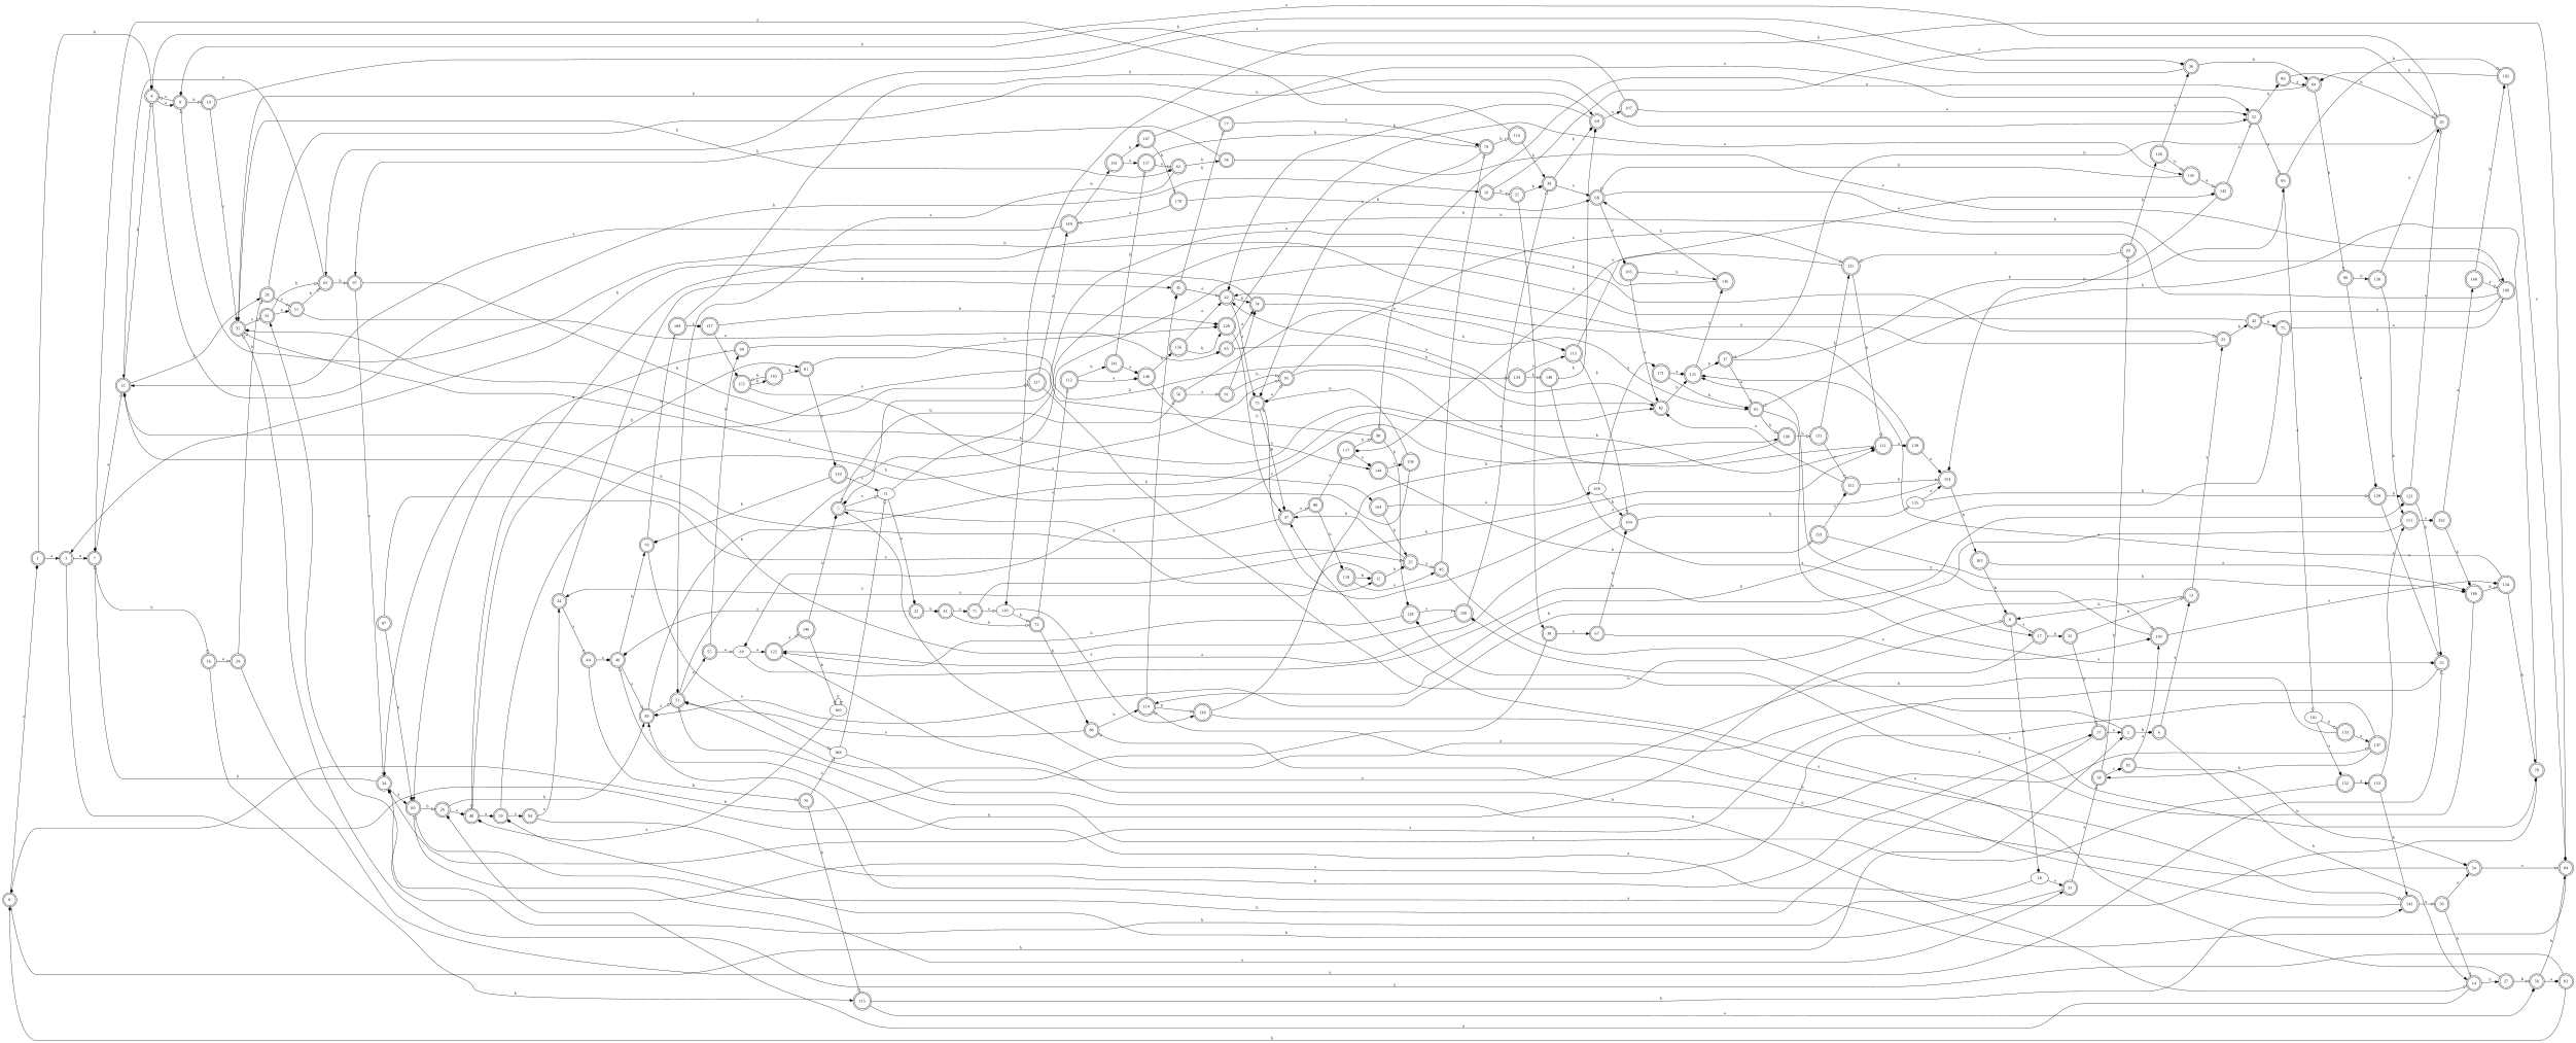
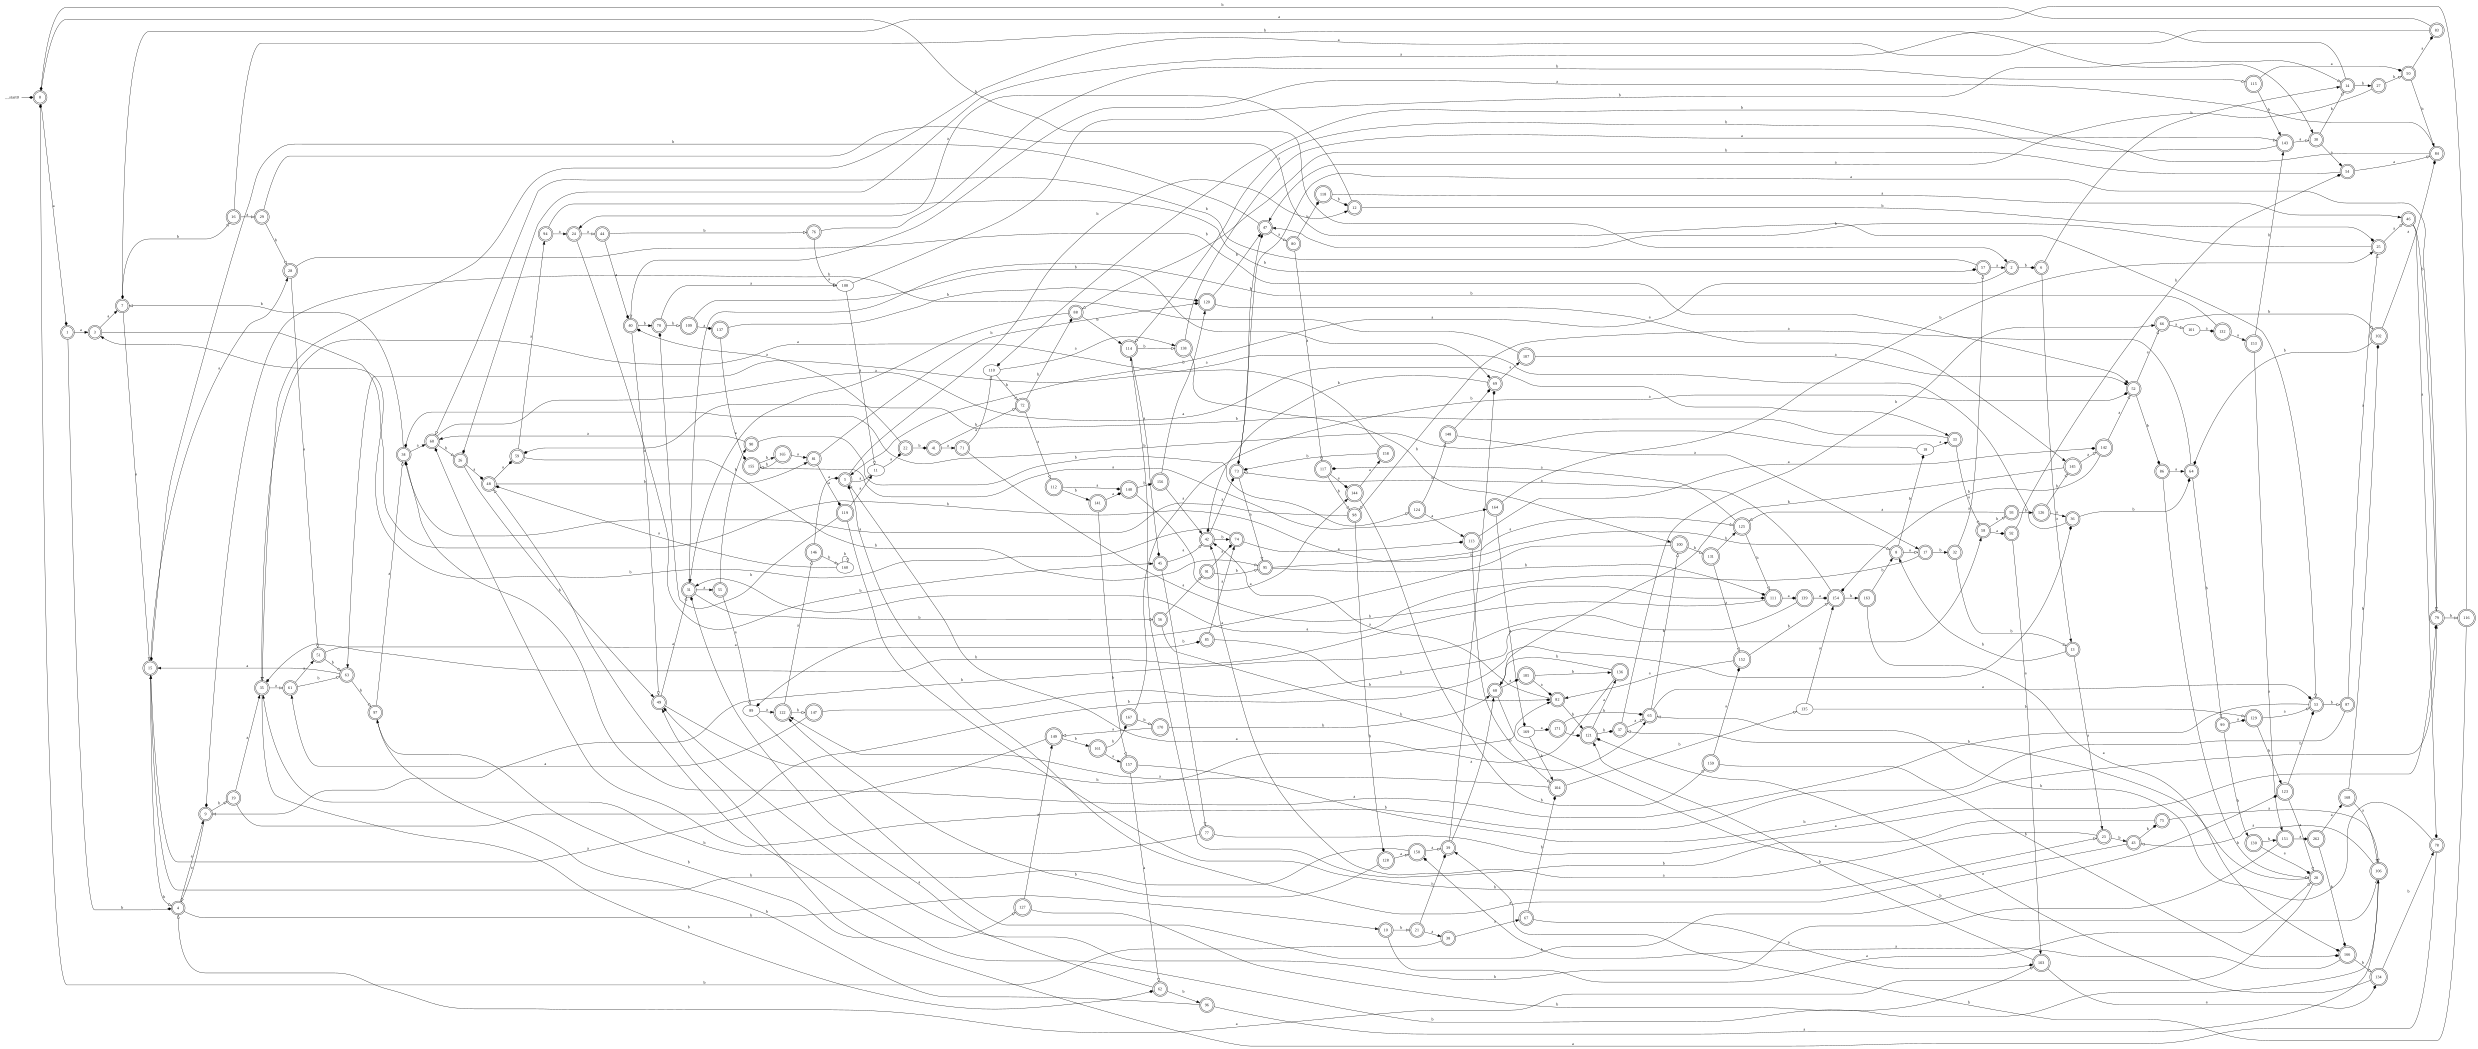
  digraph {
    fontname="Liberation Serif"
    rankdir=LR
    node [fontname="Liberation Serif" shape=doublecircle]
    edge [arrowhead=onormal fontname="Liberation Serif"]
+   __start0 [shape=none]
    0
    1
    2
    3
    4
    5
    6
    7
    8
    9
    10
    11 [shape=""]
    12
    13
    14
    15
    16
    17
    18 [shape=""]
    19
    20
    21
    22
    23
    24
    25
    26
    27
    28
    29
    30
    31
    32
    33
    34
    35
    36
    37
    38
    39
    40
    41
    42
    43
    44
    45
    46
    47
    48
    49
    50
    51
    52
    53
    54
    55
    56
    57
    58
    59
    60
    61
    62
    63
    64
    65
    66
    67
    68
    69
    70
    71
    72
    73
    74
    75
    76
    77
    78
    79
    80
    81
    82
    83
    84
    85
    86
    87
    88
    89 [shape=""]
    90
    91
    92
    93
    94
    95
    96
    97
    98
    99
    100
    101 [shape=""]
    102
    103
    104
    105
    106
    107
    108 [shape=""]
    109
    110 [shape=""]
    111
    112
    113
    114
    115
    116
    117
    118
    119
    120
    121
    122
    123
    124
    125
    126
    127
    128
    129
    130
    131
    132
-   133
    134
    135 [shape=""]
    136
    137
    138
    139
    140
    141
    142
    143
    144
    145
    146
    147
    148
    149
    150
    151
    152
    153
    154
    155
    156
    157
    158
    159
    160 [shape=""]
    161
    n164 [label=262]
    163
    164
    165
    166
    167
    168
    169 [shape=ellipse]
    170
    171
+   __start0 -> 0 [arrowhead=diamond]
    0 -> 1 [arrowhead=diamond label=a]
    0 -> 2 [arrowhead=normal label=b]
    1 -> 3 [arrowhead=normal label=a]
    1 -> 4 [arrowhead=diamond label=b]
    2 -> 5 [arrowhead=normal label=a]
    2 -> 6 [arrowhead=diamond label=b]
    3 -> 7 [arrowhead=normal label=a]
    3 -> 8 [label=b]
    4 -> 9 [arrowhead=normal label=a]
    4 -> 10 [arrowhead=normal label=b]
    5 -> 11 [label=a]
    5 -> 12 [arrowhead=normal label=b]
    6 -> 13 [arrowhead=normal label=a]
    6 -> 14 [arrowhead=normal label=b]
    7 -> 15 [label=a]
    7 -> 16 [label=b]
    8 -> 17 [label=a]
    8 -> 18 [arrowhead=diamond label=b]
    9 -> 4 [label=a]
    9 -> 19 [label=b]
    10 -> 20 [label=a]
    10 -> 21 [label=b]
    11 -> 22 [arrowhead=diamond label=a]
-   11 -> 23 [label=b]
+   119 -> 23 [label=b]
    12 -> 24 [arrowhead=normal label=a]
    12 -> 25 [arrowhead=diamond label=b]
    13 -> 8 [arrowhead=normal label=b]
    13 -> 23 [arrowhead=normal label=a]
    14 -> 26 [arrowhead=diamond label=a]
    14 -> 27 [arrowhead=normal label=b]
    15 -> 4 [label=b]
    15 -> 28 [arrowhead=normal label=a]
    16 -> 29 [label=a]
-   16 -> 115 [arrowhead=normal label=b]
+   16 -> 30 [arrowhead=normal label=b]
    17 -> 31 [arrowhead=normal label=a]
    17 -> 32 [arrowhead=normal label=b]
    18 -> 33 [arrowhead=normal label=a]
    18 -> 34 [arrowhead=diamond label=b]
    19 -> 35 [arrowhead=normal label=a]
    19 -> 36 [arrowhead=diamond label=b]
    20 -> 4 [label=a]
    20 -> 37 [label=b]
    21 -> 38 [arrowhead=normal label=a]
    21 -> 39 [arrowhead=diamond label=b]
    22 -> 40 [arrowhead=diamond label=a]
    22 -> 41 [arrowhead=diamond label=b]
    23 -> 42 [arrowhead=normal label=a]
    23 -> 43 [arrowhead=normal label=b]
    24 -> 44 [label=a]
    24 -> 45 [arrowhead=normal label=b]
    25 -> 46 [label=a]
    25 -> 47 [arrowhead=normal label=b]
    26 -> 48 [arrowhead=diamond label=a]
    26 -> 49 [arrowhead=normal label=b]
    27 -> 47 [arrowhead=normal label=a]
    27 -> 50 [label=b]
    28 -> 51 [label=a]
    28 -> 52 [arrowhead=normal label=b]
    29 -> 28 [label=b]
    29 -> 53 [label=a]
    30 -> 14 [label=b]
    30 -> 54 [arrowhead=normal label=a]
    31 -> 55 [arrowhead=normal label=a]
    31 -> 56 [label=b]
    32 -> 13 [label=b]
    32 -> 57 [label=a]
    33 -> 58 [label=a]
    33 -> 59 [arrowhead=diamond label=b]
    34 -> 7 [label=b]
    34 -> 60 [arrowhead=normal label=a]
    35 -> 61 [label=a]
    35 -> 62 [arrowhead=diamond label=b]
    36 -> 63 [arrowhead=normal label=a]
    36 -> 64 [arrowhead=diamond label=b]
    37 -> 65 [label=a]
    37 -> 66 [arrowhead=normal label=b]
    38 -> 0 [arrowhead=diamond label=b]
    38 -> 67 [arrowhead=normal label=a]
    39 -> 68 [arrowhead=normal label=a]
    39 -> 69 [arrowhead=diamond label=b]
    40 -> 49 [label=a]
    40 -> 70 [arrowhead=normal label=b]
    41 -> 71 [arrowhead=normal label=a]
    41 -> 72 [label=b]
    42 -> 73 [arrowhead=diamond label=a]
    42 -> 74 [arrowhead=normal label=b]
    43 -> 5 [arrowhead=diamond label=a]
    43 -> 75 [arrowhead=diamond label=b]
    44 -> 40 [arrowhead=diamond label=a]
    44 -> 76 [label=b]
    45 -> 42 [label=a]
    45 -> 77 [label=b]
    46 -> 78 [arrowhead=diamond label=a]
    46 -> 79 [label=b]
    47 -> 15 [arrowhead=diamond label=b]
    47 -> 80 [label=a]
    48 -> 59 [arrowhead=diamond label=a]
    48 -> 81 [arrowhead=normal label=b]
    49 -> 31 [label=a]
    49 -> 82 [arrowhead=normal label=b]
    50 -> 83 [arrowhead=diamond label=a]
    50 -> 84 [arrowhead=normal label=b]
    51 -> 63 [label=b]
    51 -> 85 [arrowhead=diamond label=a]
    52 -> 66 [label=a]
    52 -> 86 [arrowhead=diamond label=b]
    53 -> 34 [arrowhead=normal label=a]
+   53 -> 87 [label=b]
    54 -> 84 [label=a]
    54 -> 88 [label=b]
    55 -> 89 [label=a]
    55 -> 90 [arrowhead=normal label=b]
    56 -> 65 [arrowhead=normal label=b]
    56 -> 91 [label=a]
    57 -> 2 [arrowhead=normal label=a]
    57 -> 60 [label=b]
    58 -> 92 [arrowhead=diamond label=a]
    58 -> 93 [label=b]
    59 -> 94 [arrowhead=normal label=a]
    59 -> 95 [label=b]
    60 -> 26 [label=b]
    60 -> 33 [arrowhead=normal label=a]
    61 -> 51 [arrowhead=normal label=a]
    61 -> 63 [label=b]
    62 -> 31 [arrowhead=diamond label=a]
    62 -> 96 [arrowhead=normal label=b]
    63 -> 15 [arrowhead=normal label=a]
    63 -> 97 [label=b]
    64 -> 98 [label=a]
    64 -> 99 [label=b]
    65 -> 53 [arrowhead=diamond label=a]
    65 -> 100 [label=b]
    66 -> 101 [label=a]
    66 -> 102 [label=b]
    67 -> 103 [arrowhead=diamond label=a]
    67 -> 104 [arrowhead=diamond label=b]
    68 -> 105 [arrowhead=diamond label=a]
    68 -> 106 [label=b]
    69 -> 42 [arrowhead=diamond label=b]
    69 -> 107 [arrowhead=normal label=a]
    70 -> 108 [label=a]
    70 -> 109 [label=b]
    71 -> 110 [label=a]
    71 -> 111 [arrowhead=diamond label=b]
    72 -> 88 [arrowhead=diamond label=b]
    72 -> 112 [label=a]
    73 -> 47 [arrowhead=diamond label=b]
    73 -> 95 [label=a]
    74 -> 3 [arrowhead=normal label=b]
    74 -> 113 [arrowhead=diamond label=a]
    75 -> 106 [label=a]
    75 -> 114 [arrowhead=normal label=b]
    76 -> 108 [label=a]
    76 -> 115 [label=b]
    77 -> 35 [arrowhead=normal label=b]
    77 -> 79 [arrowhead=diamond label=a]
    78 -> 49 [arrowhead=normal label=a]
    78 -> 65 [label=b]
    79 -> 73 [arrowhead=diamond label=a]
    79 -> 116 [label=b]
    80 -> 117 [label=a]
    80 -> 118 [arrowhead=diamond label=b]
    81 -> 119 [arrowhead=diamond label=a]
    81 -> 120 [arrowhead=diamond label=b]
    82 -> 42 [arrowhead=normal label=a]
    82 -> 121 [arrowhead=normal label=b]
    83 -> 0 [arrowhead=diamond label=b]
    83 -> 35 [label=a]
    84 -> 40 [label=a]
    84 -> 110 [arrowhead=diamond label=b]
    85 -> 74 [arrowhead=normal label=a]
    85 -> 82 [arrowhead=diamond label=b]
    86 -> 20 [label=b]
    86 -> 64 [arrowhead=normal label=a]
    87 -> 25 [label=a]
    87 -> 60 [arrowhead=diamond label=b]
    88 -> 31 [arrowhead=normal label=a]
    88 -> 114 [arrowhead=normal label=b]
    89 -> 122 [arrowhead=normal label=a]
    89 -> 123 [arrowhead=diamond label=b]
    90 -> 60 [arrowhead=normal label=a]
    90 -> 124 [label=b]
    91 -> 74 [arrowhead=diamond label=a]
    91 -> 95 [label=b]
    92 -> 54 [arrowhead=diamond label=b]
    92 -> 103 [arrowhead=normal label=a]
    93 -> 125 [label=a]
    93 -> 126 [arrowhead=normal label=b]
    94 -> 24 [arrowhead=normal label=a]
    94 -> 57 [arrowhead=diamond label=b]
    95 -> 111 [arrowhead=diamond label=b]
    95 -> 125 [label=a]
    96 -> 97 [arrowhead=normal label=b]
    96 -> 106 [arrowhead=normal label=a]
    97 -> 34 [label=a]
    97 -> 127 [label=b]
    98 -> 34 [arrowhead=diamond label=a]
    98 -> 128 [arrowhead=diamond label=b]
    99 -> 129 [arrowhead=diamond label=a]
    99 -> 130 [arrowhead=normal label=b]
    100 -> 89 [arrowhead=diamond label=a]
    100 -> 131 [label=b]
    101 -> 132 [arrowhead=diamond label=a]
-   101 -> 133 [label=b]
    102 -> 64 [arrowhead=diamond label=b]
    102 -> 84 [arrowhead=diamond label=a]
    103 -> 121 [arrowhead=normal label=b]
    103 -> 134 [arrowhead=diamond label=a]
    104 -> 122 [arrowhead=normal label=a]
    104 -> 135 [label=b]
    105 -> 82 [arrowhead=diamond label=a]
    105 -> 136 [arrowhead=normal label=b]
    106 -> 43 [label=a]
    106 -> 48 [label=b]
    107 -> 9 [arrowhead=diamond label=b]
    107 -> 52 [arrowhead=diamond label=a]
    108 -> 11 [label=a]
    108 -> 14 [label=b]
    109 -> 69 [arrowhead=normal label=b]
    109 -> 137 [arrowhead=diamond label=a]
    110 -> 72 [label=b]
    110 -> 138 [arrowhead=normal label=a]
    111 -> 35 [arrowhead=diamond label=b]
    111 -> 139 [arrowhead=diamond label=a]
    112 -> 140 [arrowhead=diamond label=a]
    112 -> 141 [arrowhead=normal label=b]
    113 -> 104 [label=b]
    113 -> 142 [arrowhead=diamond label=a]
    114 -> 45 [arrowhead=diamond label=a]
    114 -> 138 [label=b]
    115 -> 50 [arrowhead=diamond label=a]
    115 -> 143 [arrowhead=normal label=b]
    116 -> 7 [arrowhead=diamond label=a]
    116 -> 39 [arrowhead=normal label=b]
    117 -> 98 [label=b]
    117 -> 144 [arrowhead=diamond label=a]
    118 -> 12 [arrowhead=diamond label=b]
    118 -> 46 [arrowhead=normal label=a]
    119 -> 11 [arrowhead=normal label=a]
    119 -> 70 [arrowhead=diamond label=b]
    120 -> 47 [arrowhead=normal label=b]
    120 -> 145 [arrowhead=normal label=a]
    121 -> 37 [arrowhead=diamond label=b]
    121 -> 136 [arrowhead=normal label=a]
    122 -> 146 [label=a]
    122 -> 147 [label=b]
    123 -> 20 [label=a]
    123 -> 53 [arrowhead=diamond label=b]
    124 -> 113 [arrowhead=normal label=a]
    124 -> 148 [label=b]
    125 -> 111 [label=b]
    125 -> 117 [arrowhead=diamond label=a]
    126 -> 36 [arrowhead=normal label=a]
    126 -> 145 [label=b]
    127 -> 103 [label=b]
    127 -> 149 [arrowhead=normal label=a]
    128 -> 122 [arrowhead=normal label=b]
    128 -> 150 [label=a]
    129 -> 53 [label=a]
    129 -> 123 [arrowhead=normal label=b]
    130 -> 20 [arrowhead=diamond label=a]
    130 -> 151 [arrowhead=normal label=b]
    131 -> 125 [arrowhead=normal label=b]
    131 -> 152 [label=a]
    132 -> 31 [label=b]
    132 -> 153 [arrowhead=normal label=a]
-   133 -> 128 [arrowhead=diamond label=b]
-   133 -> 147 [arrowhead=normal label=a]
    134 -> 78 [arrowhead=normal label=b]
    134 -> 121 [arrowhead=diamond label=a]
    135 -> 129 [label=b]
    135 -> 154 [arrowhead=normal label=a]
    136 -> 5 [label=a]
    136 -> 68 [arrowhead=normal label=b]
    137 -> 120 [arrowhead=diamond label=b]
    137 -> 155 [arrowhead=diamond label=a]
    138 -> 100 [arrowhead=normal label=b]
    138 -> 143 [label=a]
    139 -> 9 [label=b]
    139 -> 154 [arrowhead=diamond label=a]
    140 -> 144 [arrowhead=normal label=a]
    140 -> 156 [arrowhead=normal label=b]
    141 -> 140 [arrowhead=diamond label=a]
    141 -> 157 [label=b]
    142 -> 52 [label=a]
    142 -> 154 [arrowhead=diamond label=b]
    143 -> 30 [label=a]
    143 -> 114 [label=b]
    144 -> 158 [arrowhead=normal label=a]
    144 -> 159 [label=b]
    145 -> 68 [label=b]
    145 -> 142 [label=a]
    146 -> 5 [arrowhead=diamond label=a]
    146 -> 160 [label=b]
    147 -> 58 [arrowhead=normal label=b]
    147 -> 61 [arrowhead=normal label=a]
    148 -> 17 [arrowhead=normal label=a]
    148 -> 69 [arrowhead=diamond label=b]
    149 -> 15 [arrowhead=normal label=a]
    149 -> 161 [arrowhead=normal label=b]
    150 -> 15 [label=b]
    150 -> 39 [label=a]
    151 -> 49 [arrowhead=diamond label=b]
    151 -> n164 [arrowhead=diamond label=a]
    152 -> 82 [arrowhead=normal label=a]
    152 -> 154 [label=b]
    153 -> 143 [arrowhead=normal label=b]
    153 -> 151 [arrowhead=normal label=a]
    154 -> 73 [label=a]
    154 -> 163 [arrowhead=normal label=b]
    155 -> 164 [arrowhead=normal label=a]
    155 -> 165 [arrowhead=normal label=b]
    156 -> 42 [arrowhead=normal label=a]
    156 -> 120 [arrowhead=normal label=b]
    157 -> 62 [label=a]
    157 -> 79 [label=b]
    158 -> 35 [label=a]
    158 -> 73 [arrowhead=diamond label=b]
    159 -> 152 [arrowhead=diamond label=a]
    159 -> 166 [arrowhead=diamond label=b]
    160 -> 48 [arrowhead=diamond label=a]
    160 -> 160 [label=b]
    161 -> 157 [arrowhead=normal label=a]
    161 -> 167 [arrowhead=diamond label=b]
    n164 -> 166 [arrowhead=diamond label=b]
    n164 -> 168 [arrowhead=normal label=a]
    163 -> 8 [arrowhead=normal label=b]
    163 -> 166 [arrowhead=diamond label=a]
    164 -> 25 [arrowhead=normal label=b]
    164 -> 169 [arrowhead=diamond label=a]
    165 -> 81 [arrowhead=normal label=a]
    165 -> 155 [label=b]
    166 -> 134 [label=b]
    166 -> 150 [arrowhead=diamond label=a]
    167 -> 52 [arrowhead=diamond label=a]
    167 -> 170 [label=b]
    168 -> 102 [arrowhead=diamond label=b]
    168 -> 106 [label=a]
    169 -> 104 [arrowhead=normal label=b]
    169 -> 171 [arrowhead=diamond label=a]
    170 -> 68 [arrowhead=normal label=b]
    170 -> 149 [label=a]
    171 -> 65 [arrowhead=diamond label=b]
    171 -> 121 [arrowhead=diamond label=a]
  }
